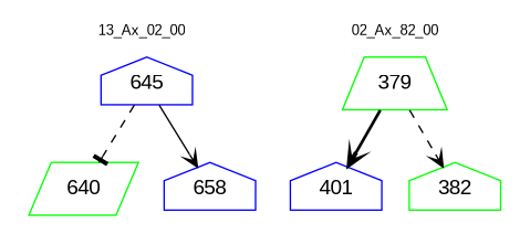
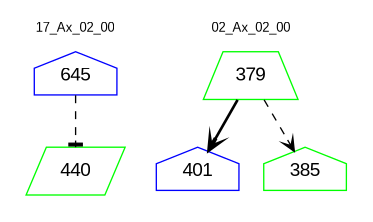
  digraph {
    fontname="Liberation Sans"
    node [color=blue fontname="Liberation Sans" shape=house]
    edge [arrowhead=vee color=black fontname="Liberation Sans" style=dashed]
    n1 [label=645]
-   n2 [color=green label=640 shape=parallelogram]
-   n3 [label=658]
+   n2 [color=green label=440 shape=parallelogram]
    n4 [color=green label=379 shape=trapezium]
    n5 [label=401]
-   n6 [color=green label=382]
+   n6 [color=green label=385]
    subgraph cluster_1 {
      color=white
      fontsize=10
-     label="13_Ax_02_00"
+     label="17_Ax_02_00"
      n1
      n2
-     n3
    }
    subgraph cluster_2 {
      color=white
      fontsize=10
-     label="02_Ax_82_00"
+     label="02_Ax_02_00"
      n4
      n5
      n6
    }
    n1 -> n2 [arrowhead=tee]
-   n1 -> n3 [style=solid]
    n4 -> n5 [style=bold]
    n4 -> n6
  }
